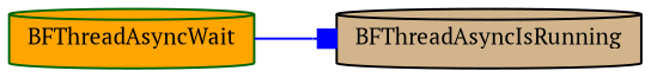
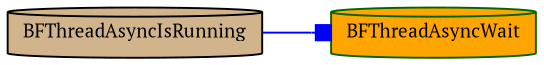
  digraph {
    rankdir=LR
    fontname="PT Serif"
    node [fontname="PT Serif" fontsize=10 shape=cylinder style=filled]
    n1 [color=darkgreen fillcolor=orange fontcolor=black height=0.2 label=BFThreadAsyncWait width=0.4]
    n2 [color=black fillcolor=tan height=0.2 label=BFThreadAsyncIsRunning width=0.4]
-   n1 -> n2 [color=blue fontname="PT Serif" fontsize=10 labelfontname=Helvetica labelfontsize=10 style=solid arrowhead=box]
+   n2 -> n1 [color=blue fontname="PT Serif" fontsize=10 labelfontname=Helvetica labelfontsize=10 style=solid arrowhead=box]
  }
